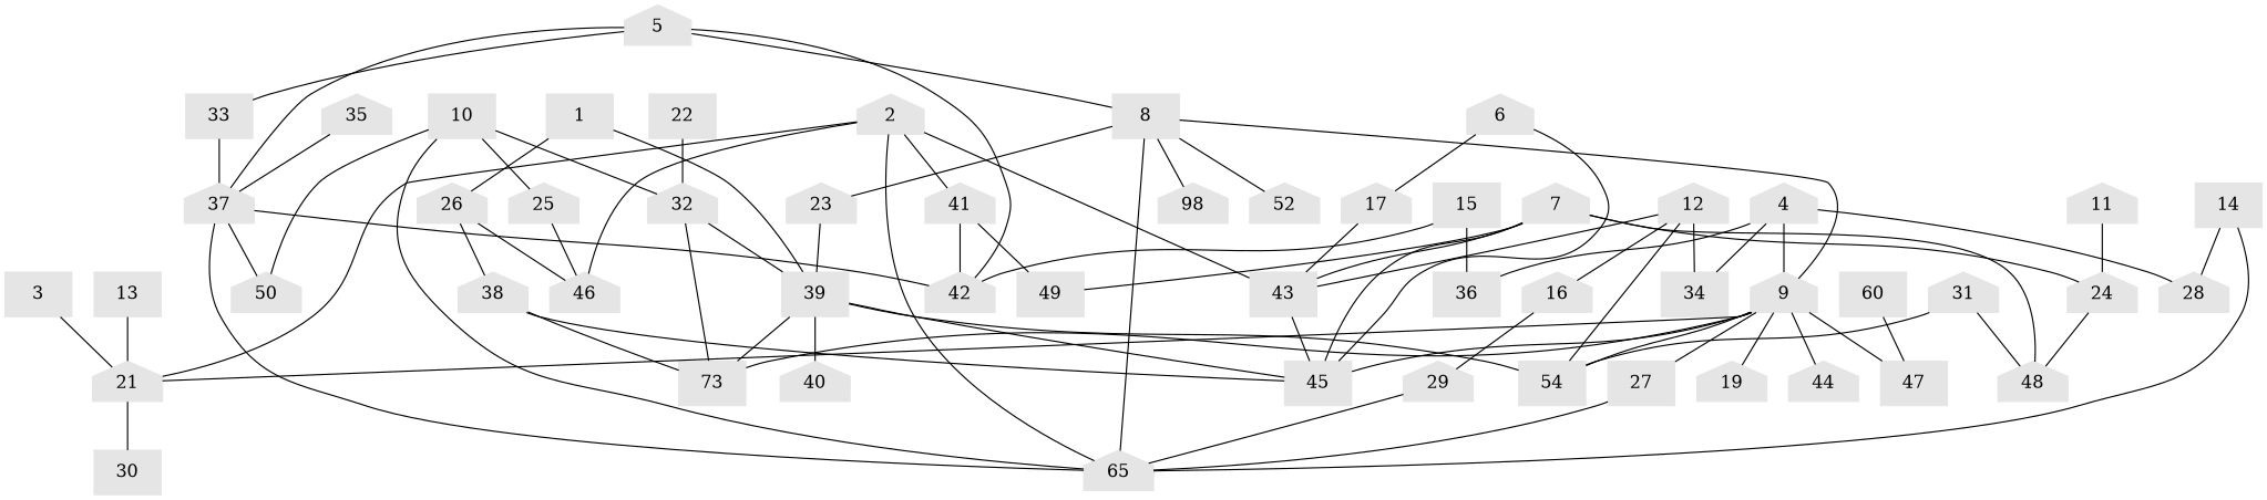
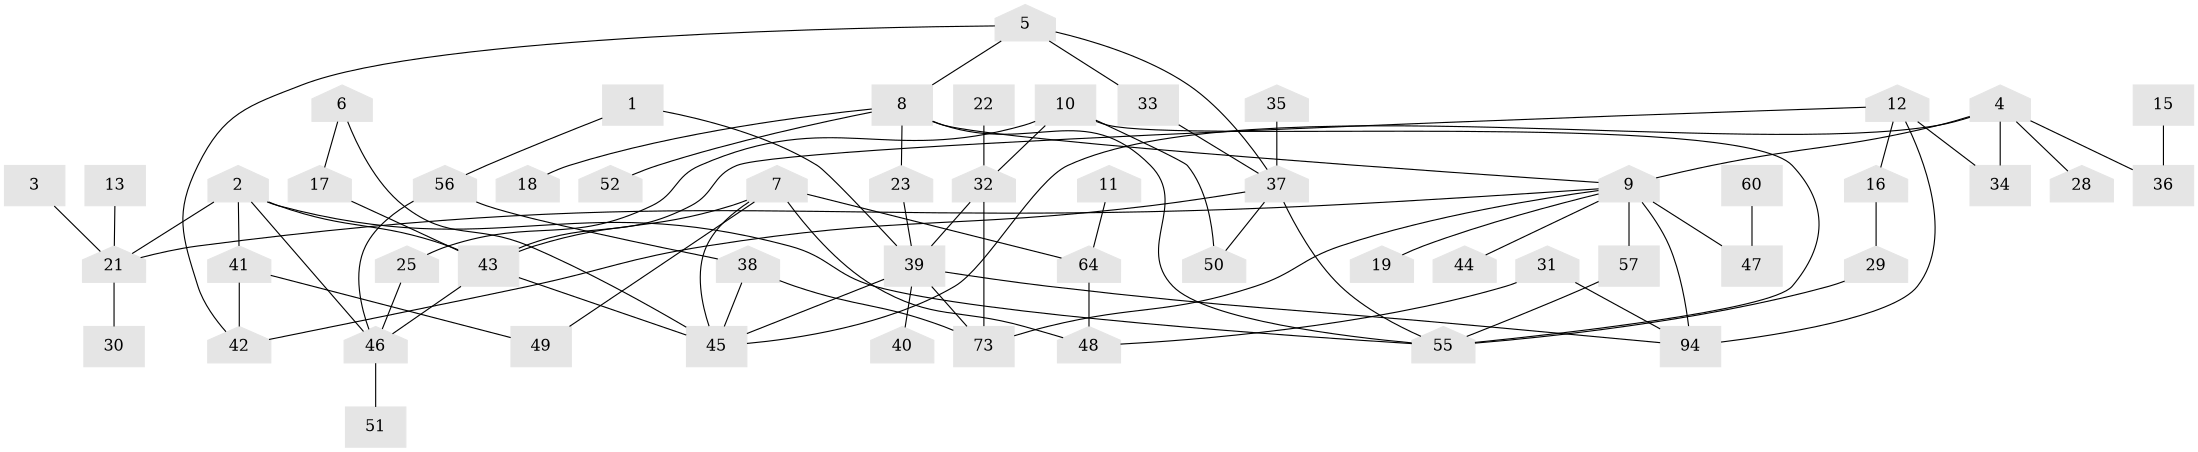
  graph {
    node [color=gray90 shape=house style=filled]
    edge [weight=1.0]
    1 [shape=box]
-   26
+   26 [label=56]
    39 [shape=box]
    46
    38
    45 [shape=box]
    n7 [label=73 shape=box]
-   54 [shape=box]
+   54 [shape=box label=94]
    40
    2
    21
    41
    43 [shape=box]
-   55 [label=65]
+   55
    30 [shape=box]
    42
    49 [shape=box]
+   51 [shape=box]
    3 [shape=box]
    4
    9
    28
    34 [shape=box]
    36 [shape=box]
    19
-   27 [shape=box]
+   27 [shape=box label=57]
    44
    47 [shape=box]
    8 [shape=box]
    5
    33 [shape=box]
    37
-   18 [label=98]
+   18
    23
    52
    50
    6
    17
    7
-   24
+   24 [label=64]
    48
    10 [shape=box]
    25
    32
    11
    12
    16
    29
    13 [shape=box]
-   14 [shape=box]
    15 [shape=box]
    n52 [label=60 shape=box]
    22 [shape=box]
    31
    35
    1 -- 26
    1 -- 39
    26 -- 46
    26 -- 38
    39 -- 45
    39 -- n7
    39 -- 54
    39 -- 40
+   46 -- 51
    38 -- 45
    38 -- n7
    2 -- 46
    2 -- 21
    2 -- 41
    2 -- 43
    2 -- 55
    21 -- 30
    41 -- 42
    41 -- 49
+   43 -- 46
    43 -- 45
    3 -- 21
    4 -- 9
    4 -- 28
    4 -- 34
    4 -- 36
-   9 -- 45
+   4 -- 45
    9 -- n7
    9 -- 54 [weight=2.0]
    9 -- 21
    9 -- 19
    9 -- 27
    9 -- 44
    9 -- 47 [weight=2.0]
    27 -- 55
    8 -- 55
    8 -- 9
    8 -- 18
    8 -- 23
    8 -- 52
    5 -- 42
    5 -- 8
    5 -- 33
    5 -- 37
    33 -- 37
    37 -- 55
    37 -- 42
    37 -- 50
    23 -- 39
    6 -- 45
    6 -- 17
    17 -- 43
    7 -- 45
    7 -- 43
    7 -- 49
    7 -- 24
    7 -- 48
    24 -- 48
    10 -- 55
    10 -- 50
    10 -- 25
    10 -- 32
    25 -- 46
    32 -- 39
    32 -- n7
    11 -- 24
    12 -- 54
    12 -- 43
    12 -- 34
    12 -- 16
    16 -- 29
    29 -- 55
    13 -- 21
-   14 -- 55
-   14 -- 28
-   15 -- 42
    15 -- 36
    n52 -- 47
    22 -- 32
    31 -- 54
    31 -- 48
    35 -- 37
  }
